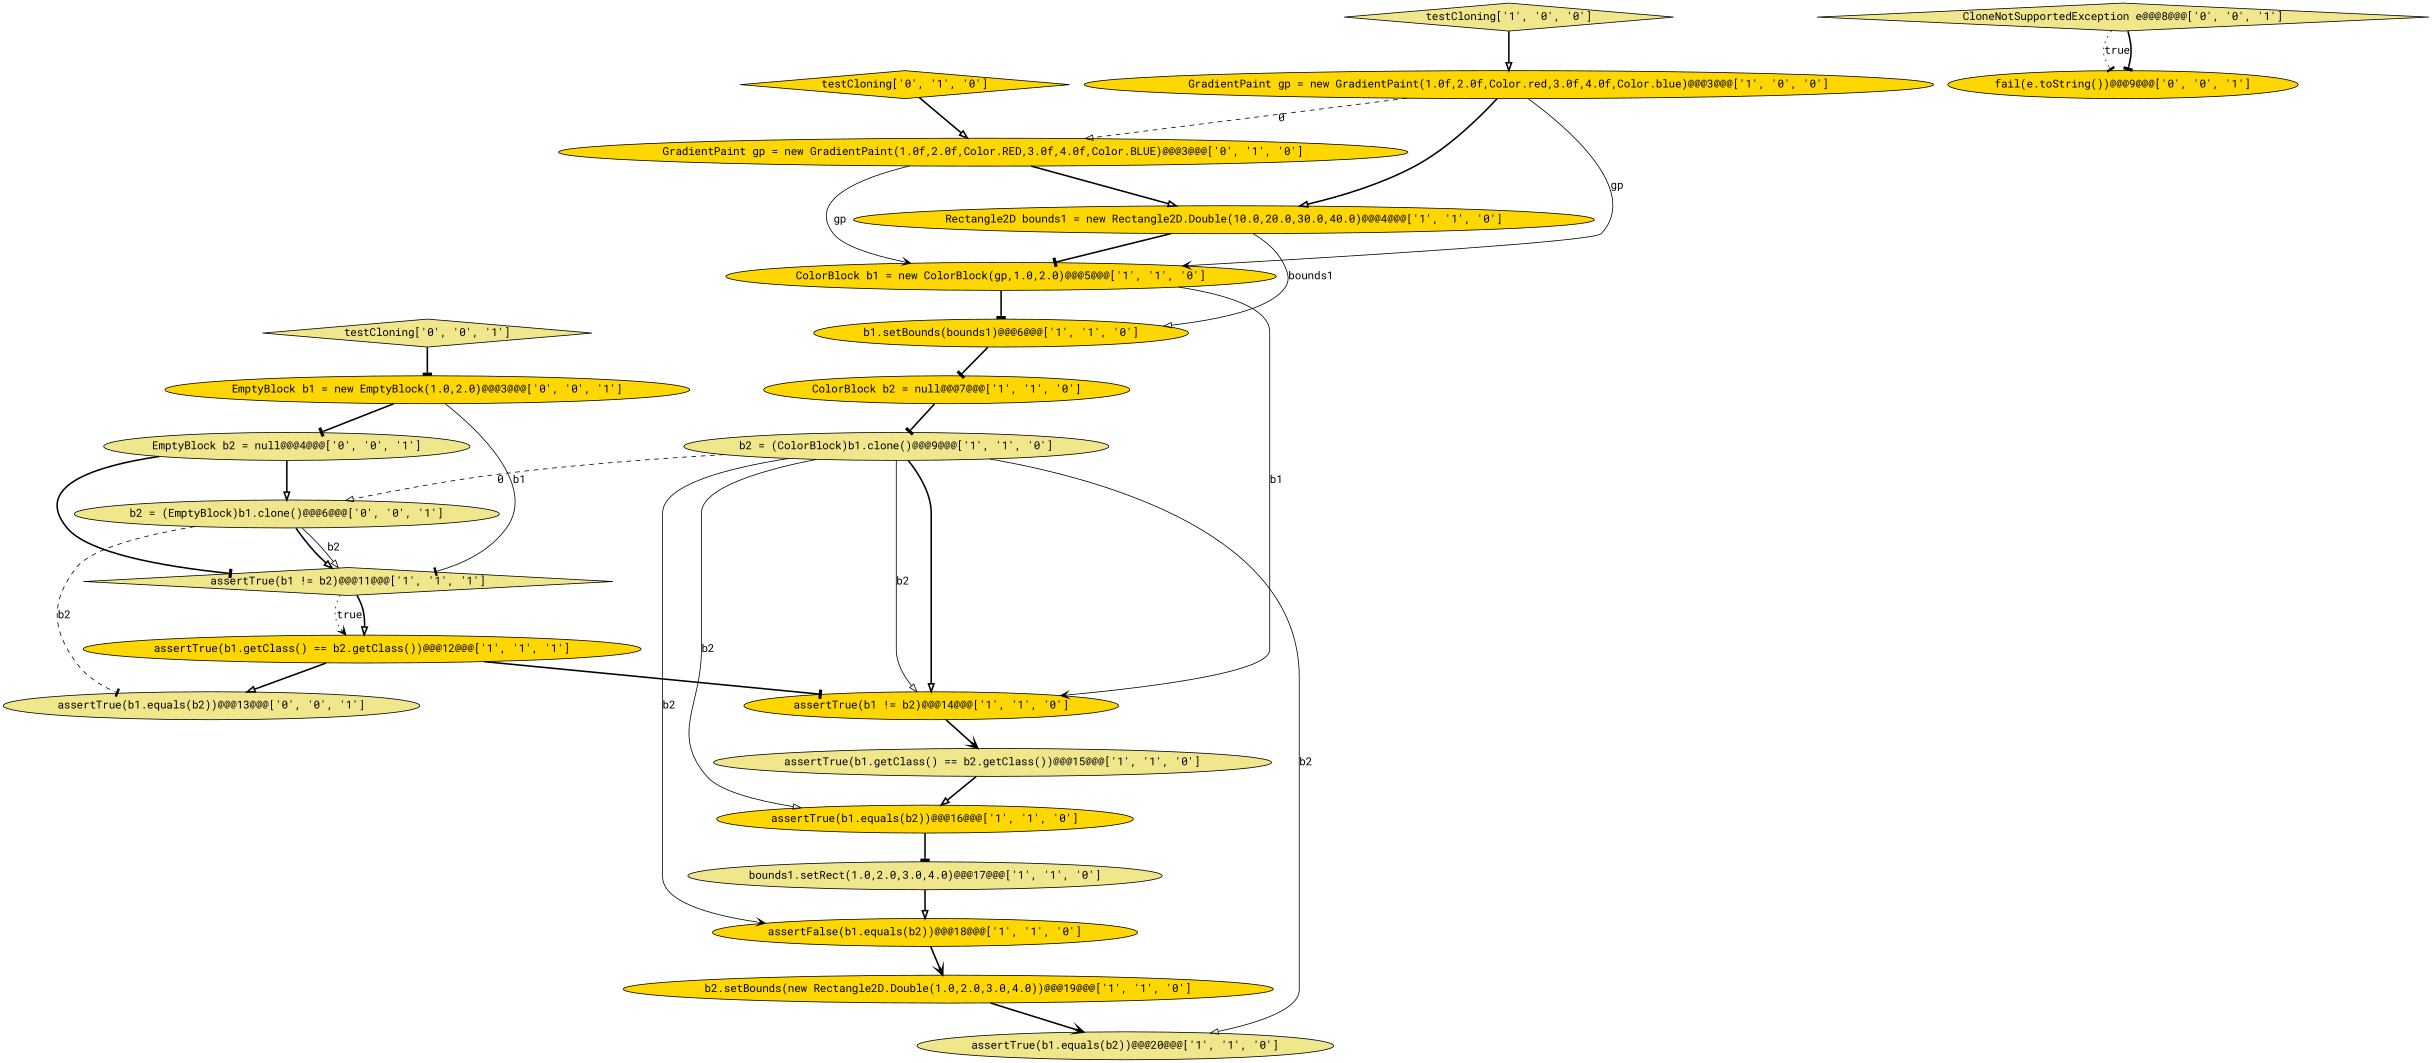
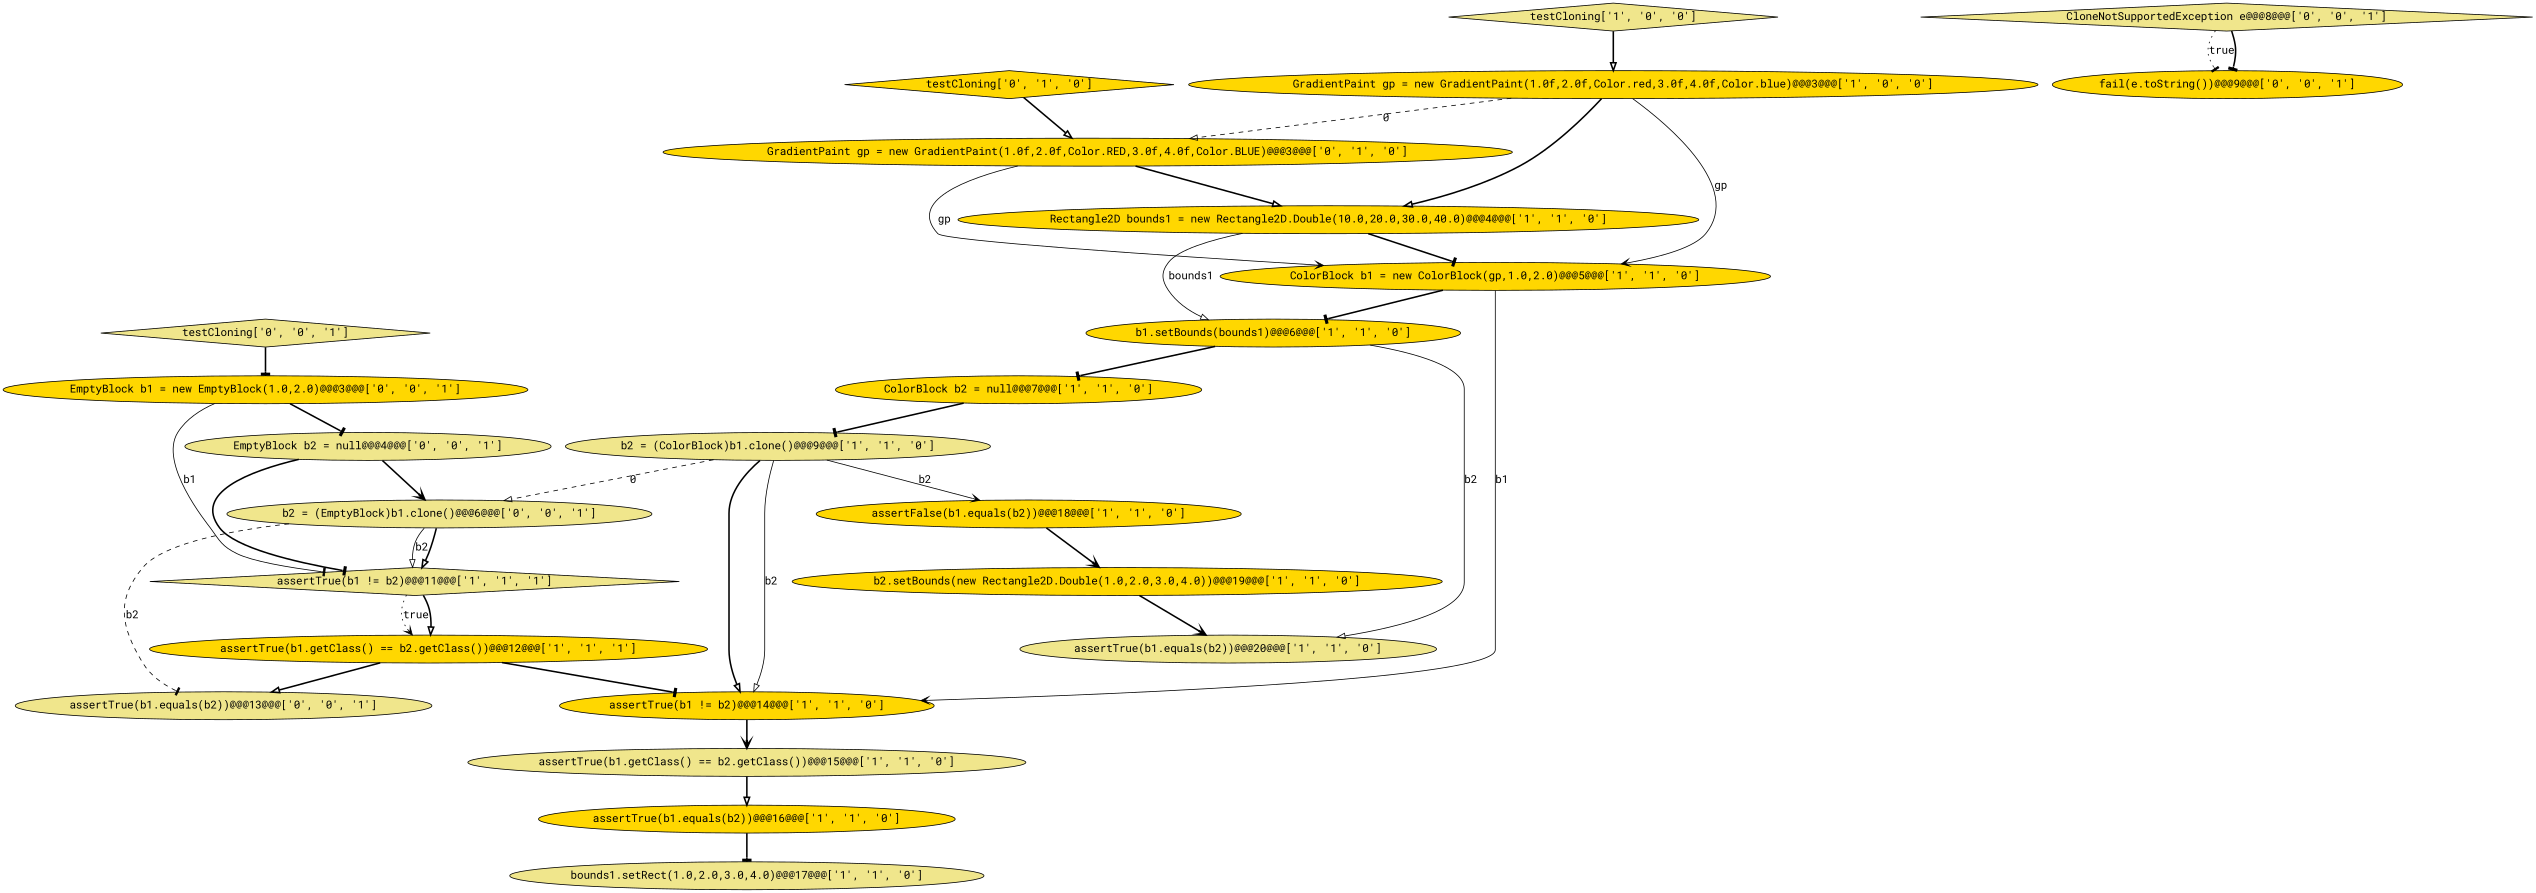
  digraph {
    fontname="Roboto Mono"
    node [fillcolor=gold fontname="Roboto Mono" shape=ellipse style=filled]
    edge [arrowhead=onormal fontname="Roboto Mono" style=bold]
    n1 [label="GradientPaint gp = new GradientPaint(1.0f,2.0f,Color.RED,3.0f,4.0f,Color.BLUE)@@@3@@@['0', '1', '0']"]
    n2 [label="ColorBlock b1 = new ColorBlock(gp,1.0,2.0)@@@5@@@['1', '1', '0']"]
    n3 [label="Rectangle2D bounds1 = new Rectangle2D.Double(10.0,20.0,30.0,40.0)@@@4@@@['1', '1', '0']"]
    n4 [label="assertTrue(b1 != b2)@@@14@@@['1', '1', '0']"]
    n5 [label="b1.setBounds(bounds1)@@@6@@@['1', '1', '0']"]
    n6 [fillcolor=khaki label="assertTrue(b1.getClass() == b2.getClass())@@@15@@@['1', '1', '0']"]
    n7 [label="ColorBlock b2 = null@@@7@@@['1', '1', '0']"]
    n8 [label="fail(e.toString())@@@9@@@['0', '0', '1']"]
    n9 [fillcolor=khaki label="assertTrue(b1 != b2)@@@11@@@['1', '1', '1']" shape=diamond]
    n10 [label="assertTrue(b1.getClass() == b2.getClass())@@@12@@@['1', '1', '1']"]
    n11 [fillcolor=khaki label="EmptyBlock b2 = null@@@4@@@['0', '0', '1']"]
    n12 [fillcolor=khaki label="b2 = (EmptyBlock)b1.clone()@@@6@@@['0', '0', '1']"]
    n13 [fillcolor=khaki label="assertTrue(b1.equals(b2))@@@13@@@['0', '0', '1']"]
    n14 [fillcolor=khaki label="b2 = (ColorBlock)b1.clone()@@@9@@@['1', '1', '0']"]
    n15 [label="assertFalse(b1.equals(b2))@@@18@@@['1', '1', '0']"]
    n16 [label="assertTrue(b1.equals(b2))@@@16@@@['1', '1', '0']"]
    n17 [fillcolor=khaki label="assertTrue(b1.equals(b2))@@@20@@@['1', '1', '0']"]
    n18 [label="b2.setBounds(new Rectangle2D.Double(1.0,2.0,3.0,4.0))@@@19@@@['1', '1', '0']"]
    n19 [label="EmptyBlock b1 = new EmptyBlock(1.0,2.0)@@@3@@@['0', '0', '1']"]
    n20 [fillcolor=khaki label="testCloning['0', '0', '1']" shape=diamond]
    n21 [fillcolor=khaki label="bounds1.setRect(1.0,2.0,3.0,4.0)@@@17@@@['1', '1', '0']"]
    n22 [label="testCloning['0', '1', '0']" shape=diamond]
    n23 [fillcolor=khaki label="testCloning['1', '0', '0']" shape=diamond]
    n24 [label="GradientPaint gp = new GradientPaint(1.0f,2.0f,Color.red,3.0f,4.0f,Color.blue)@@@3@@@['1', '0', '0']"]
    n25 [fillcolor=khaki label="CloneNotSupportedException e@@@8@@@['0', '0', '1']" shape=diamond]
    n1 -> n2 [arrowhead=vee label=gp style=solid]
    n1 -> n3
    n2 -> n4 [arrowhead=vee label=b1 style=solid]
    n2 -> n5 [arrowhead=tee]
    n3 -> n2 [arrowhead=tee]
    n3 -> n5 [label=bounds1 style=solid]
    n4 -> n6 [arrowhead=vee]
    n5 -> n7 [arrowhead=tee]
    n6 -> n16
    n7 -> n14 [arrowhead=tee]
    n9 -> n10 [arrowhead=vee label=true style=dotted]
    n9 -> n10
    n10 -> n4 [arrowhead=tee]
    n10 -> n13
    n11 -> n9 [arrowhead=tee]
-   n11 -> n12
+   n11 -> n12 [arrowhead=vee]
    n12 -> n9 [label=b2 style=solid]
    n12 -> n9
    n12 -> n13 [arrowhead=tee label=b2 style=dashed]
    n14 -> n4 [label=b2 style=solid]
    n14 -> n4
    n14 -> n12 [label=0 style=dashed]
    n14 -> n15 [arrowhead=vee label=b2 style=solid]
-   n14 -> n16 [label=b2 style=solid]
-   n14 -> n17 [label=b2 style=solid]
+   n5 -> n17 [label=b2 style=solid]
    n15 -> n18 [arrowhead=vee]
    n16 -> n21 [arrowhead=tee]
    n18 -> n17 [arrowhead=vee]
    n19 -> n9 [arrowhead=tee label=b1 style=solid]
    n19 -> n11 [arrowhead=tee]
    n20 -> n19 [arrowhead=tee]
-   n21 -> n15
    n22 -> n1
    n23 -> n24
    n24 -> n1 [label=0 style=dashed]
    n24 -> n2 [arrowhead=vee label=gp style=solid]
    n24 -> n3
    n25 -> n8 [arrowhead=tee label=true style=dotted]
    n25 -> n8 [arrowhead=tee]
  }
